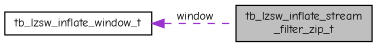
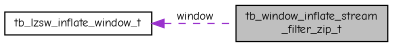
  digraph {
    rankdir=LR
    fontname="Comic Neue"
    node [color=black fontname="Comic Neue" fontsize=10 shape=record style=filled]
-   n1 [fillcolor=grey75 fontcolor=black height=0.2 label="tb_lzsw_inflate_stream\l_filter_zip_t" width=0.4]
+   n1 [fillcolor=grey75 fontcolor=black height=0.2 label="tb_window_inflate_stream\l_filter_zip_t" width=0.4]
    n2 [fillcolor=white height=0.2 label=tb_lzsw_inflate_window_t width=0.4]
    n2 -> n1 [color=darkorchid3 dir=back fontname="Comic Neue" fontsize=10 label=" window" labelfontname=CourierNew labelfontsize=10 style=dashed]
  }
